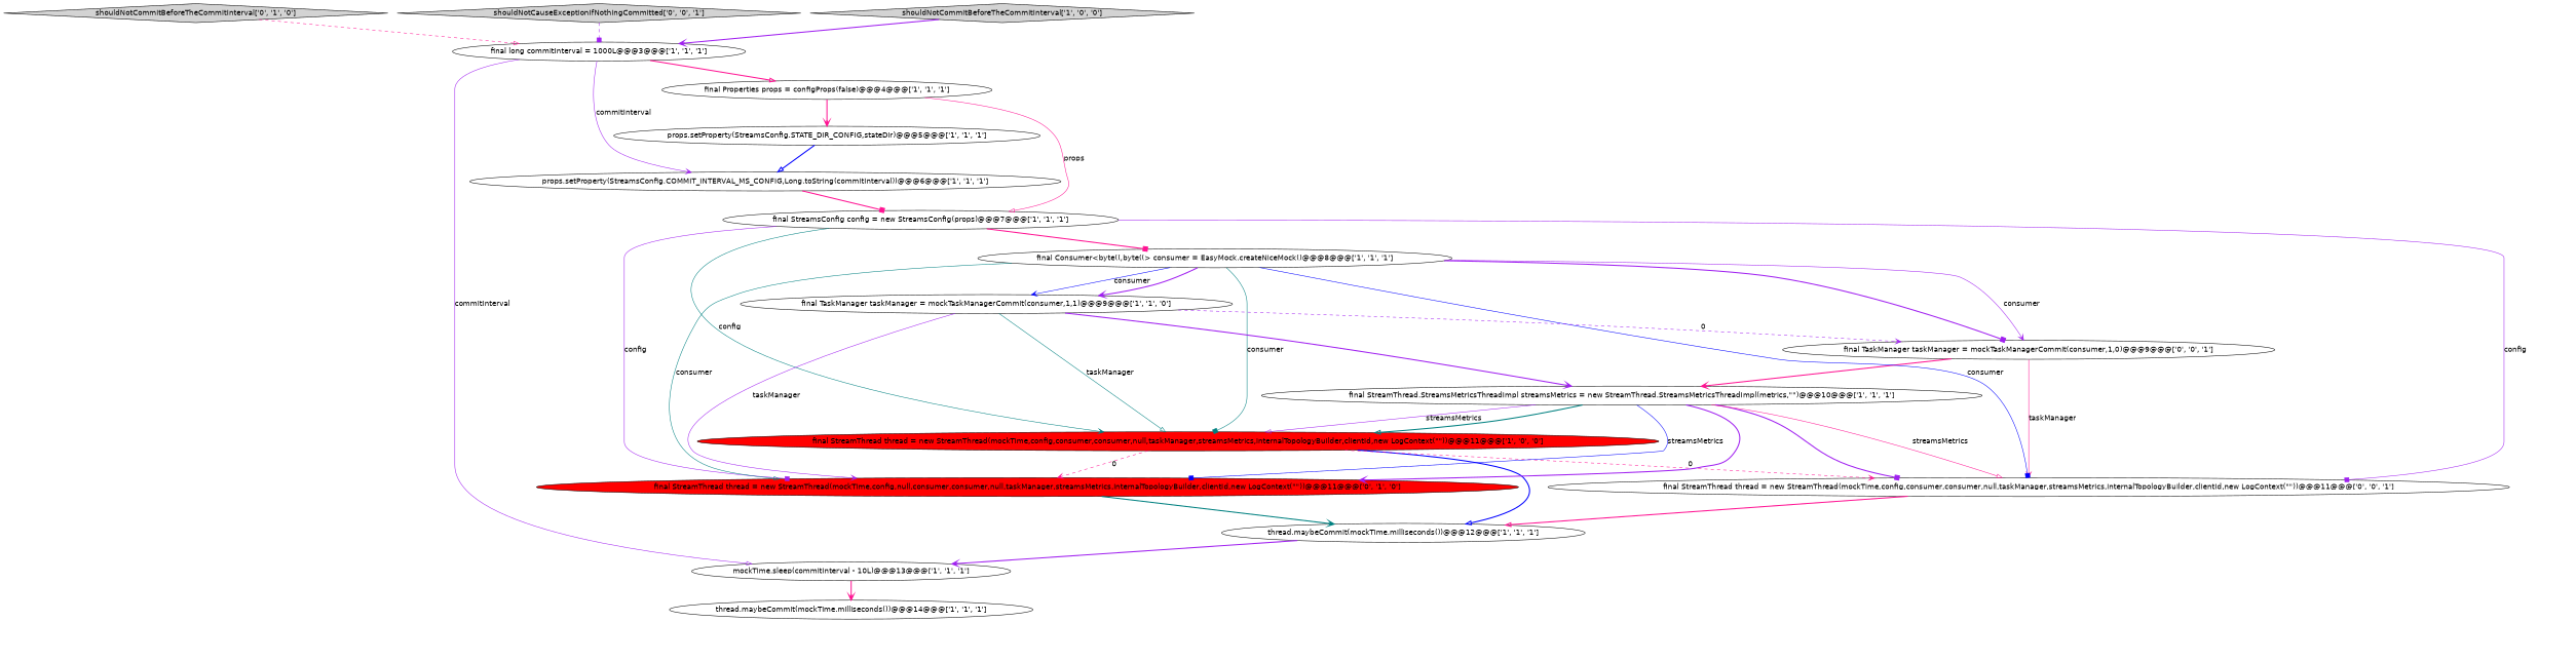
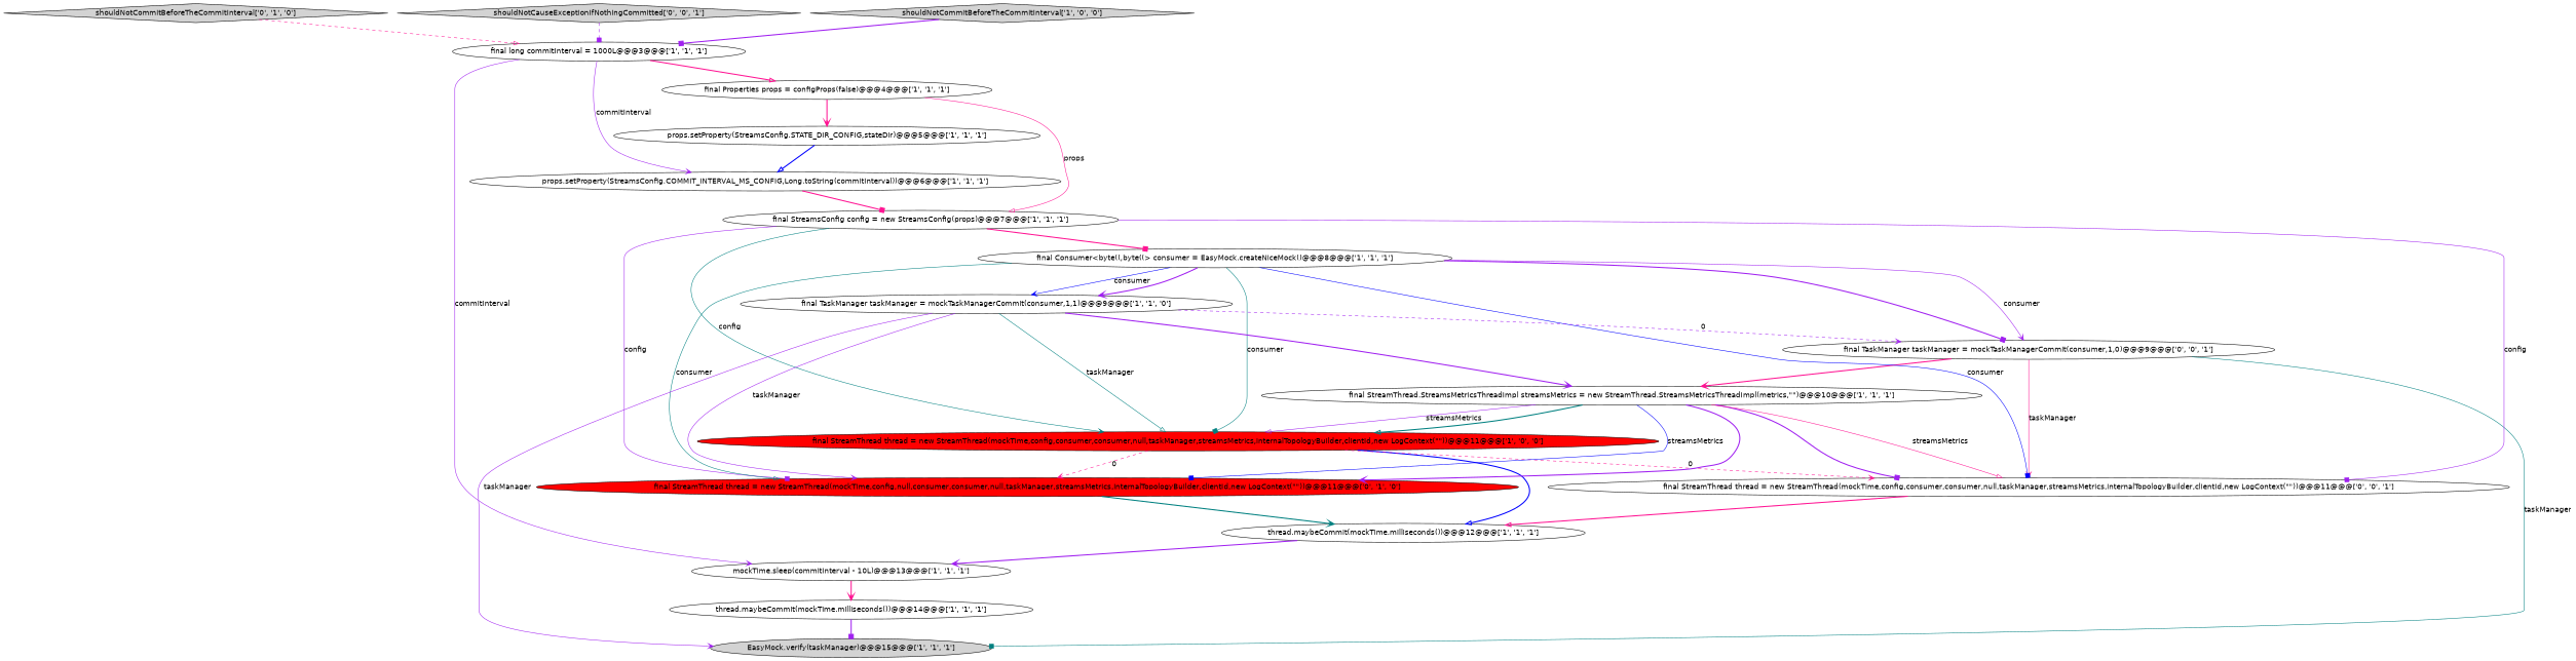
  digraph {
    fontname="DejaVu Sans"
    node [fillcolor=white fontname="DejaVu Sans" shape=ellipse style=filled]
    edge [arrowhead=vee color=purple fontname="DejaVu Sans" style=bold]
    n1 [fillcolor=red label="final StreamThread thread = new StreamThread(mockTime,config,null,consumer,consumer,null,taskManager,streamsMetrics,internalTopologyBuilder,clientId,new LogContext(\"\"))@@@11@@@['0', '1', '0']"]
    n2 [label="thread.maybeCommit(mockTime.milliseconds())@@@12@@@['1', '1', '1']"]
    n3 [label="mockTime.sleep(commitInterval - 10L)@@@13@@@['1', '1', '1']"]
    n4 [label="thread.maybeCommit(mockTime.milliseconds())@@@14@@@['1', '1', '1']"]
+   n5 [fillcolor=lightgray label="EasyMock.verify(taskManager)@@@15@@@['1', '1', '1']"]
    n6 [fillcolor=lightgray label="shouldNotCommitBeforeTheCommitInterval['0', '1', '0']" shape=diamond]
    n7 [label="final long commitInterval = 1000L@@@3@@@['1', '1', '1']"]
    n8 [label="final Properties props = configProps(false)@@@4@@@['1', '1', '1']"]
    n9 [label="props.setProperty(StreamsConfig.COMMIT_INTERVAL_MS_CONFIG,Long.toString(commitInterval))@@@6@@@['1', '1', '1']"]
    n10 [fillcolor=red label="final StreamThread thread = new StreamThread(mockTime,config,consumer,consumer,null,taskManager,streamsMetrics,internalTopologyBuilder,clientId,new LogContext(\"\"))@@@11@@@['1', '0', '0']"]
    n11 [label="final StreamThread thread = new StreamThread(mockTime,config,consumer,consumer,null,taskManager,streamsMetrics,internalTopologyBuilder,clientId,new LogContext(\"\"))@@@11@@@['0', '0', '1']"]
    n12 [label="final TaskManager taskManager = mockTaskManagerCommit(consumer,1,0)@@@9@@@['0', '0', '1']"]
    n13 [label="final StreamThread.StreamsMetricsThreadImpl streamsMetrics = new StreamThread.StreamsMetricsThreadImpl(metrics,\"\")@@@10@@@['1', '1', '1']"]
    n14 [label="props.setProperty(StreamsConfig.STATE_DIR_CONFIG,stateDir)@@@5@@@['1', '1', '1']"]
    n15 [label="final StreamsConfig config = new StreamsConfig(props)@@@7@@@['1', '1', '1']"]
    n16 [label="final Consumer<byte((,byte((> consumer = EasyMock.createNiceMock()@@@8@@@['1', '1', '1']"]
    n17 [label="final TaskManager taskManager = mockTaskManagerCommit(consumer,1,1)@@@9@@@['1', '1', '0']"]
    n18 [fillcolor=lightgray label="shouldNotCauseExceptionIfNothingCommitted['0', '0', '1']" shape=diamond]
    n19 [fillcolor=lightgray label="shouldNotCommitBeforeTheCommitInterval['1', '0', '0']" shape=diamond]
    n1 -> n2 [color=teal]
    n2 -> n3
    n3 -> n4 [color=deeppink]
+   n4 -> n5 [arrowhead=box]
    n6 -> n7 [arrowhead=onormal color=deeppink style=dashed]
-   n7 -> n3 [arrowhead=onormal label=commitInterval style=solid]
+   n7 -> n3 [label=commitInterval style=solid]
    n7 -> n8 [arrowhead=onormal color=deeppink]
    n7 -> n9 [label=commitInterval style=solid]
    n8 -> n14 [color=deeppink]
    n8 -> n15 [arrowhead=onormal color=deeppink label=props style=solid]
    n9 -> n15 [arrowhead=box color=deeppink]
    n10 -> n1 [color=deeppink label=0 style=dashed]
    n10 -> n2 [arrowhead=onormal color=blue]
    n10 -> n11 [color=deeppink label=0 style=dashed]
    n11 -> n2 [arrowhead=onormal color=deeppink]
+   n12 -> n5 [arrowhead=box color=teal label=taskManager style=solid]
    n12 -> n11 [color=deeppink label=taskManager style=solid]
    n12 -> n13 [color=deeppink]
    n13 -> n1
    n13 -> n1 [arrowhead=box color=blue label=streamsMetrics style=solid]
    n13 -> n10 [arrowhead=onormal label=streamsMetrics style=solid]
    n13 -> n10 [arrowhead=onormal color=teal]
    n13 -> n11 [arrowhead=box]
    n13 -> n11 [arrowhead=onormal color=deeppink label=streamsMetrics style=solid]
    n14 -> n9 [arrowhead=onormal color=blue]
    n15 -> n1 [arrowhead=box label=config style=solid]
    n15 -> n10 [color=teal label=config style=solid]
    n15 -> n11 [arrowhead=box label=config style=solid]
    n15 -> n16 [arrowhead=box color=deeppink]
    n16 -> n1 [arrowhead=onormal color=teal label=consumer style=solid]
    n16 -> n10 [arrowhead=box color=teal label=consumer style=solid]
    n16 -> n11 [arrowhead=box color=blue label=consumer style=solid]
    n16 -> n12 [label=consumer style=solid]
    n16 -> n12 [arrowhead=box]
    n16 -> n17 [color=blue label=consumer style=solid]
    n16 -> n17
    n17 -> n1 [label=taskManager style=solid]
+   n17 -> n5 [label=taskManager style=solid]
    n17 -> n10 [arrowhead=onormal color=teal label=taskManager style=solid]
    n17 -> n12 [label=0 style=dashed]
    n17 -> n13
    n18 -> n7 [arrowhead=box style=dashed]
-   n19 -> n7
+   n19 -> n7 [arrowhead=box]
  }
